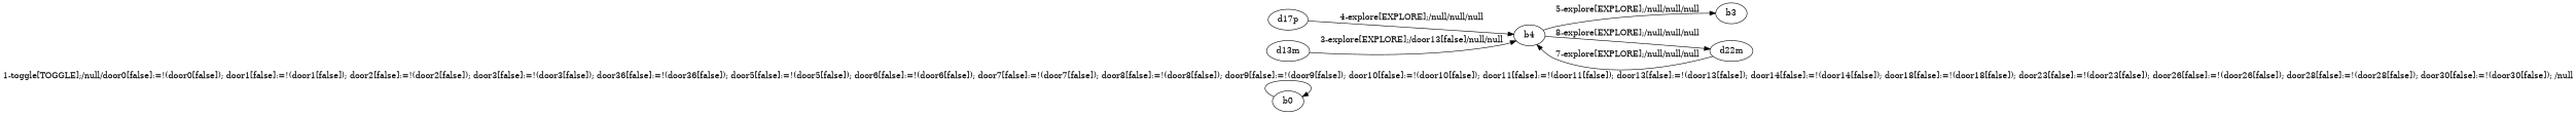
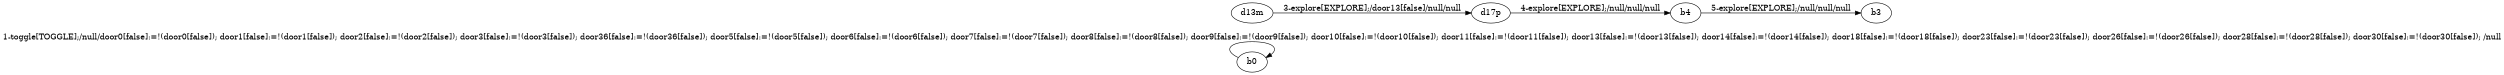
  digraph {
    rankdir=LR
    b0
    n2 [label=d17p]
    d13m
    b4
    b3
-   d22m
    b0 -> b0 [label="1-toggle[TOGGLE];/null/door0[false]:=!(door0[false]); door1[false]:=!(door1[false]); door2[false]:=!(door2[false]); door3[false]:=!(door3[false]); door36[false]:=!(door36[false]); door5[false]:=!(door5[false]); door6[false]:=!(door6[false]); door7[false]:=!(door7[false]); door8[false]:=!(door8[false]); door9[false]:=!(door9[false]); door10[false]:=!(door10[false]); door11[false]:=!(door11[false]); door13[false]:=!(door13[false]); door14[false]:=!(door14[false]); door18[false]:=!(door18[false]); door23[false]:=!(door23[false]); door26[false]:=!(door26[false]); door28[false]:=!(door28[false]); door30[false]:=!(door30[false]); /null"]
    n2 -> b4 [label="4-explore[EXPLORE];/null/null/null"]
-   d13m -> b4 [label="3-explore[EXPLORE];/door13[false]/null/null"]
+   d13m -> n2 [label="3-explore[EXPLORE];/door13[false]/null/null"]
    b4 -> b3 [label="5-explore[EXPLORE];/null/null/null"]
-   b4 -> d22m [label="8-explore[EXPLORE];/null/null/null"]
-   d22m -> b4 [label="7-explore[EXPLORE];/null/null/null"]
  }
